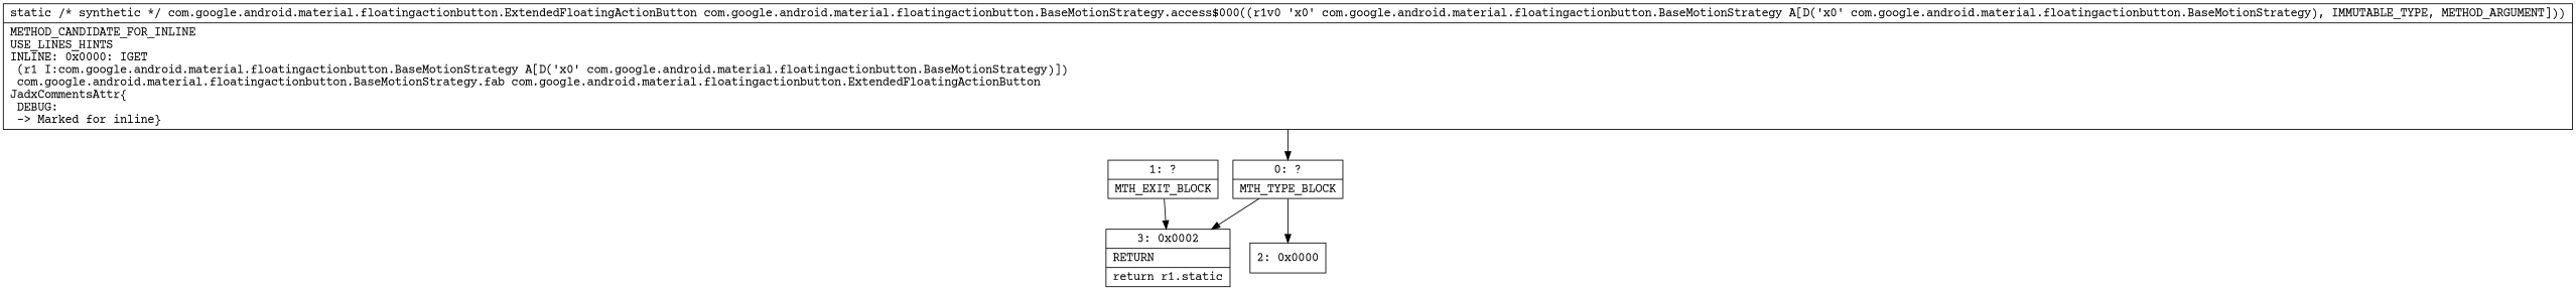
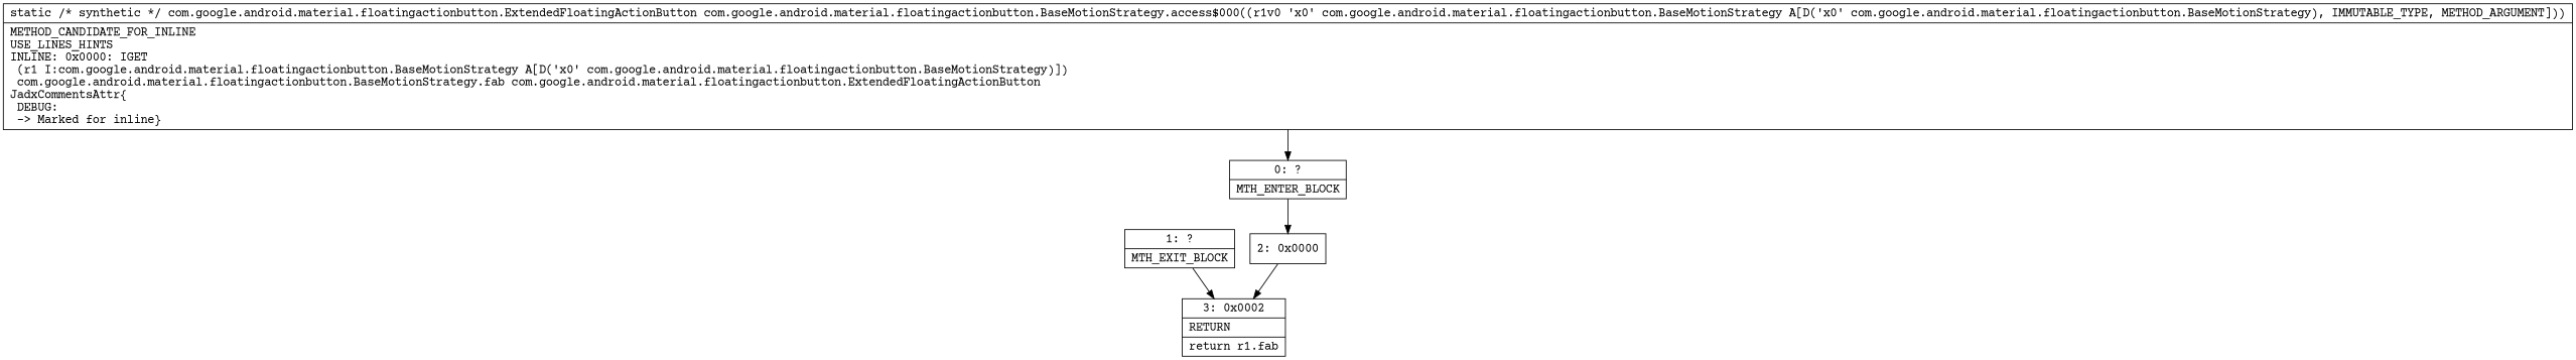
  digraph {
    fontname="Courier Prime"
    node [fontname="Courier Prime" shape=record]
    edge [fontname="Courier Prime"]
-   n1 [label="{0\:\ ?|MTH_TYPE_BLOCK\l}"]
+   n1 [label="{0\:\ ?|MTH_ENTER_BLOCK\l}"]
    n2 [label="{2\:\ 0x0000}"]
-   n3 [label="{3\:\ 0x0002|RETURN\l|return r1.static\l}"]
+   n3 [label="{3\:\ 0x0002|RETURN\l|return r1.fab\l}"]
    n4 [label="{1\:\ ?|MTH_EXIT_BLOCK\l}"]
    n5 [label="{static \/* synthetic *\/ com.google.android.material.floatingactionbutton.ExtendedFloatingActionButton com.google.android.material.floatingactionbutton.BaseMotionStrategy.access$000((r1v0 'x0' com.google.android.material.floatingactionbutton.BaseMotionStrategy A[D('x0' com.google.android.material.floatingactionbutton.BaseMotionStrategy), IMMUTABLE_TYPE, METHOD_ARGUMENT]))  | METHOD_CANDIDATE_FOR_INLINE\lUSE_LINES_HINTS\lINLINE: 0x0000: IGET  \l  (r1 I:com.google.android.material.floatingactionbutton.BaseMotionStrategy A[D('x0' com.google.android.material.floatingactionbutton.BaseMotionStrategy)])\l com.google.android.material.floatingactionbutton.BaseMotionStrategy.fab com.google.android.material.floatingactionbutton.ExtendedFloatingActionButton\lJadxCommentsAttr\{\l DEBUG: \l \-\> Marked for inline\}\l}"]
    n1 -> n2
-   n1 -> n3
+   n2 -> n3
    n4 -> n3
    n5 -> n1
  }
